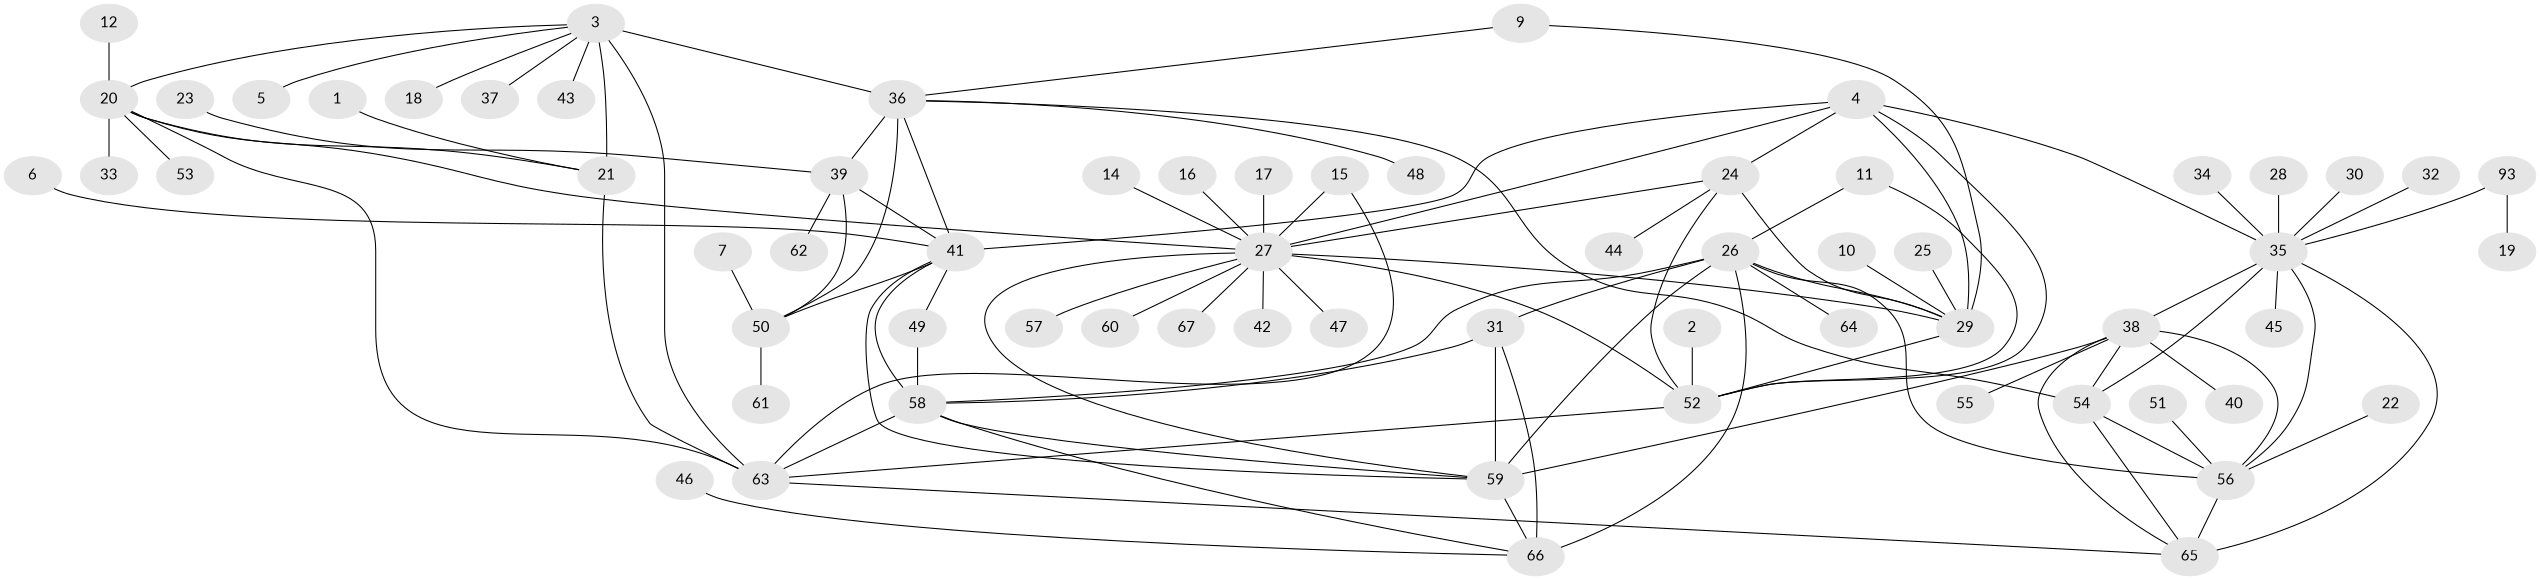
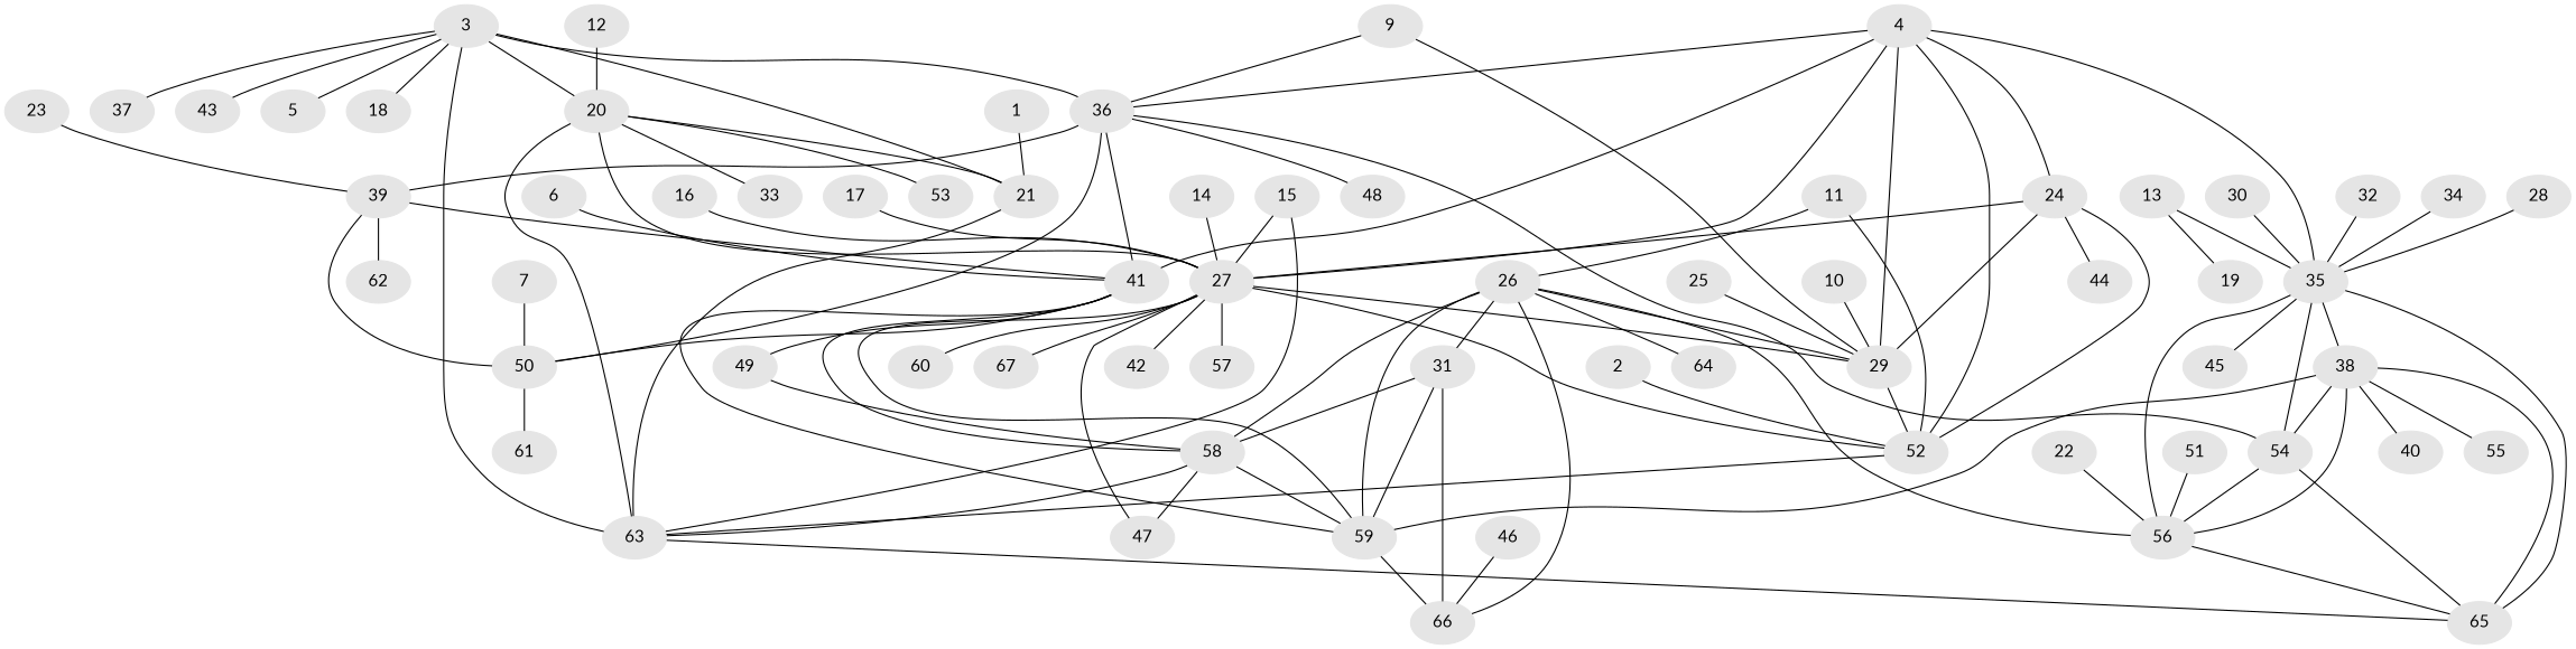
  graph {
    fontname=Lato
    node [color=gray90 fontname=Lato style=filled]
    edge [fontname=Lato weight=1.0]
    1
    21
    63
    2
    52
    3
    5
    18
    20
    36
    37
    43
    27
    33
    53
    41
    50
    39
    54
    48
    65
    4
    24
    29
    35
    44
    59
    42
    47
    57
    60
    67
    38
    56
    45
    58
    49
    6
    7
    61
    40
    55
    9
    10
    11
    26
    31
    64
    66
    12
-   13 [label=93]
+   13
    19
    14
    15
    16
    17
    22
    23
    62
    25
    28
    30
    32
    34
    46
    51
    1 -- 21
    21 -- 63
    63 -- 65
    2 -- 52
    52 -- 63
    3 -- 21 [weight=3.0]
    3 -- 63 [weight=3.0]
    3 -- 5
    3 -- 18
    3 -- 20 [weight=3.0]
    3 -- 36
    3 -- 37
    3 -- 43
    20 -- 21
    20 -- 63
    20 -- 27
    20 -- 33
    20 -- 53
    36 -- 41 [weight=2.0]
    36 -- 50 [weight=4.0]
    36 -- 39 [weight=2.0]
    36 -- 54
    36 -- 48
    27 -- 52
    27 -- 29
    27 -- 59
    27 -- 42
    27 -- 47
    27 -- 57
    27 -- 60
    27 -- 67
    41 -- 50 [weight=2.0]
    41 -- 59
    41 -- 58
    41 -- 49
    50 -- 61
    39 -- 41
    39 -- 50 [weight=2.0]
    39 -- 62
    54 -- 65
    54 -- 56
    4 -- 52 [weight=2.0]
+   4 -- 36
    4 -- 27 [weight=2.0]
    4 -- 41
    4 -- 24 [weight=2.0]
    4 -- 29 [weight=2.0]
    4 -- 35
    24 -- 52
    24 -- 27
    24 -- 29
    24 -- 44
    29 -- 52
    35 -- 54 [weight=2.0]
    35 -- 65 [weight=2.0]
    35 -- 38 [weight=2.0]
    35 -- 56 [weight=2.0]
    35 -- 45
    59 -- 66
    38 -- 54
    38 -- 65
    38 -- 59
    38 -- 56
    38 -- 40
    38 -- 55
    56 -- 65
    58 -- 63
    58 -- 59
-   58 -- 66
+   58 -- 47
    49 -- 58
    6 -- 41
    7 -- 50
    9 -- 36
    9 -- 29
    10 -- 29
    11 -- 52
    11 -- 26
    26 -- 29
    26 -- 59
    26 -- 56
    26 -- 58
    26 -- 31 [weight=2.0]
    26 -- 64
    26 -- 66
    31 -- 59 [weight=2.0]
    31 -- 58 [weight=2.0]
    31 -- 66 [weight=2.0]
    12 -- 20
    13 -- 35
    13 -- 19
    14 -- 27
    15 -- 63
    15 -- 27
    16 -- 27
    17 -- 27
    22 -- 56
    23 -- 39
    25 -- 29
    28 -- 35
    30 -- 35
    32 -- 35
    34 -- 35
    46 -- 66
    51 -- 56
  }
